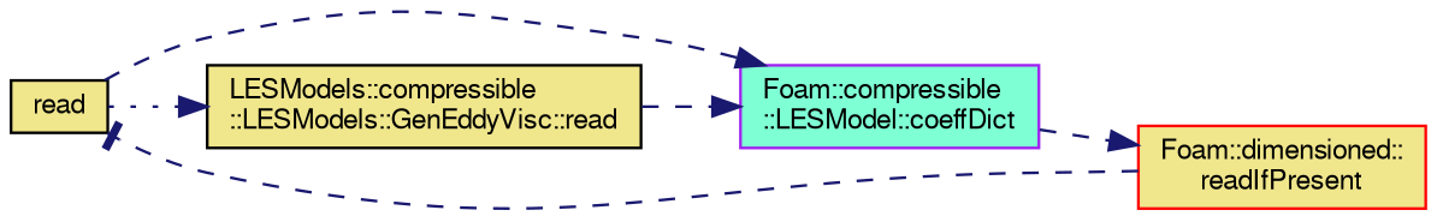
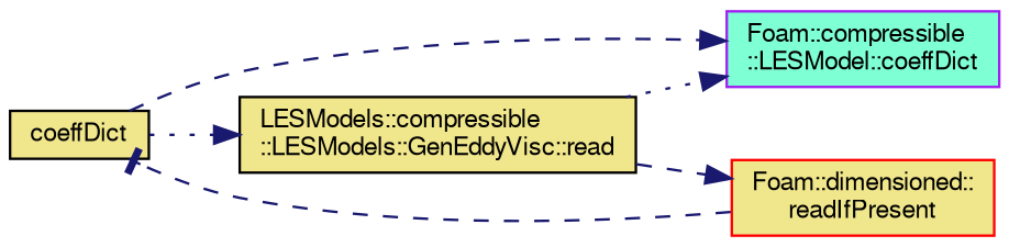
  digraph {
    rankdir=LR
    node [color=black fillcolor=khaki fontname=FreeSans fontsize=10 shape=record style=filled]
    edge [arrowhead=normal color=midnightblue fontname=FreeSans fontsize=10 labelfontname=FreeSans labelfontsize=10 style=dashed]
-   n1 [fontcolor=black height=0.2 label=read width=0.4]
+   n1 [fontcolor=black height=0.2 label=coeffDict width=0.4]
    n2 [color=purple fillcolor=aquamarine height=0.2 label="Foam::compressible\l::LESModel::coeffDict" width=0.4]
    n3 [height=0.2 label="LESModels::compressible\l::LESModels::GenEddyVisc::read" width=0.4]
    n4 [color=red height=0.2 label="Foam::dimensioned::\lreadIfPresent" width=0.4]
    n1 -> n2
    n1 -> n3 [style=dotted]
-   n3 -> n2
-   n2 -> n4
+   n3 -> n2 [style=dotted]
+   n3 -> n4
    n4 -> n1 [arrowhead=tee]
  }
